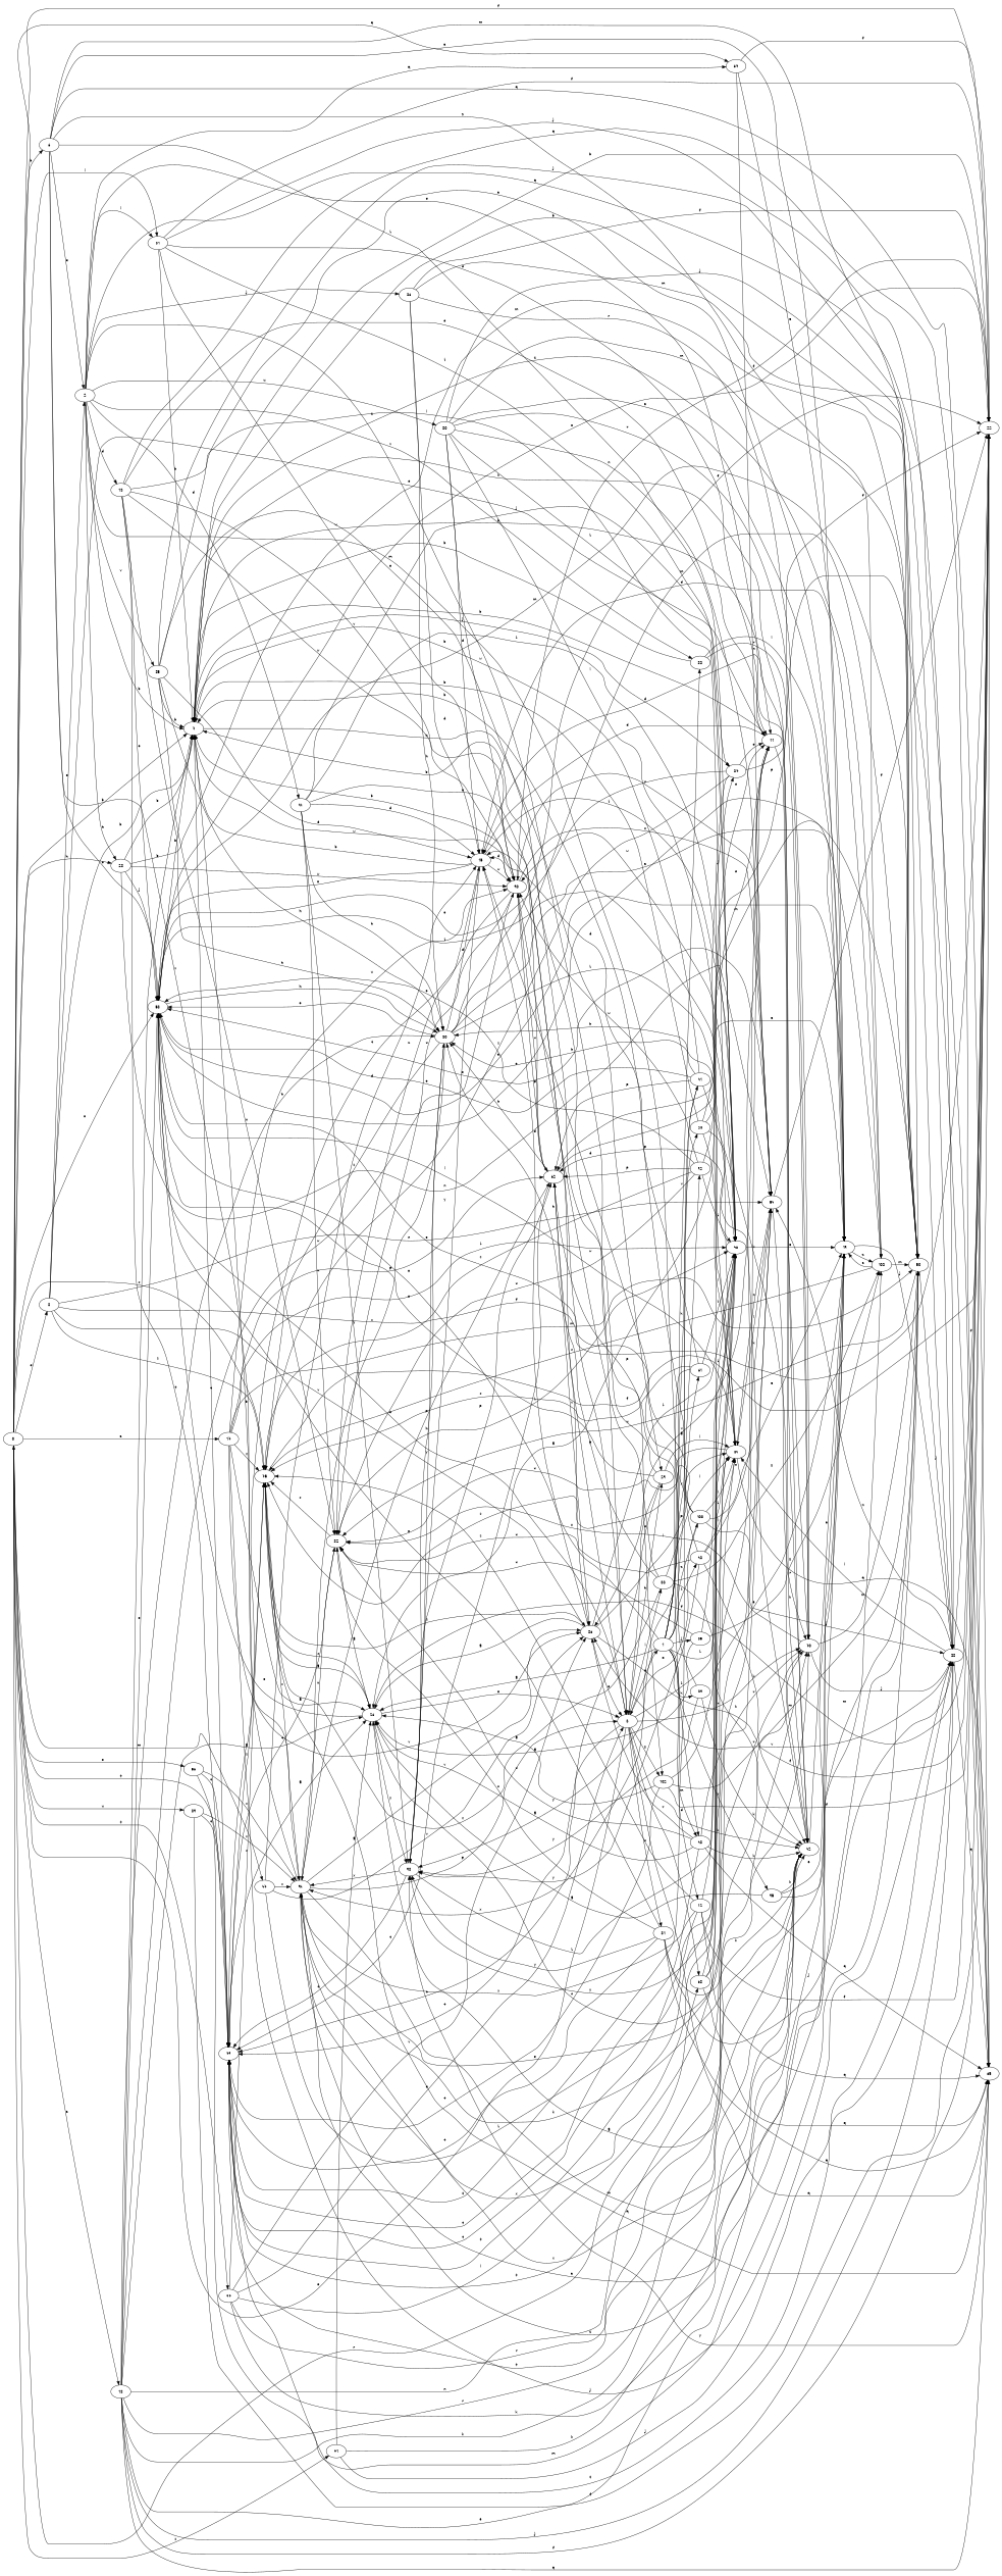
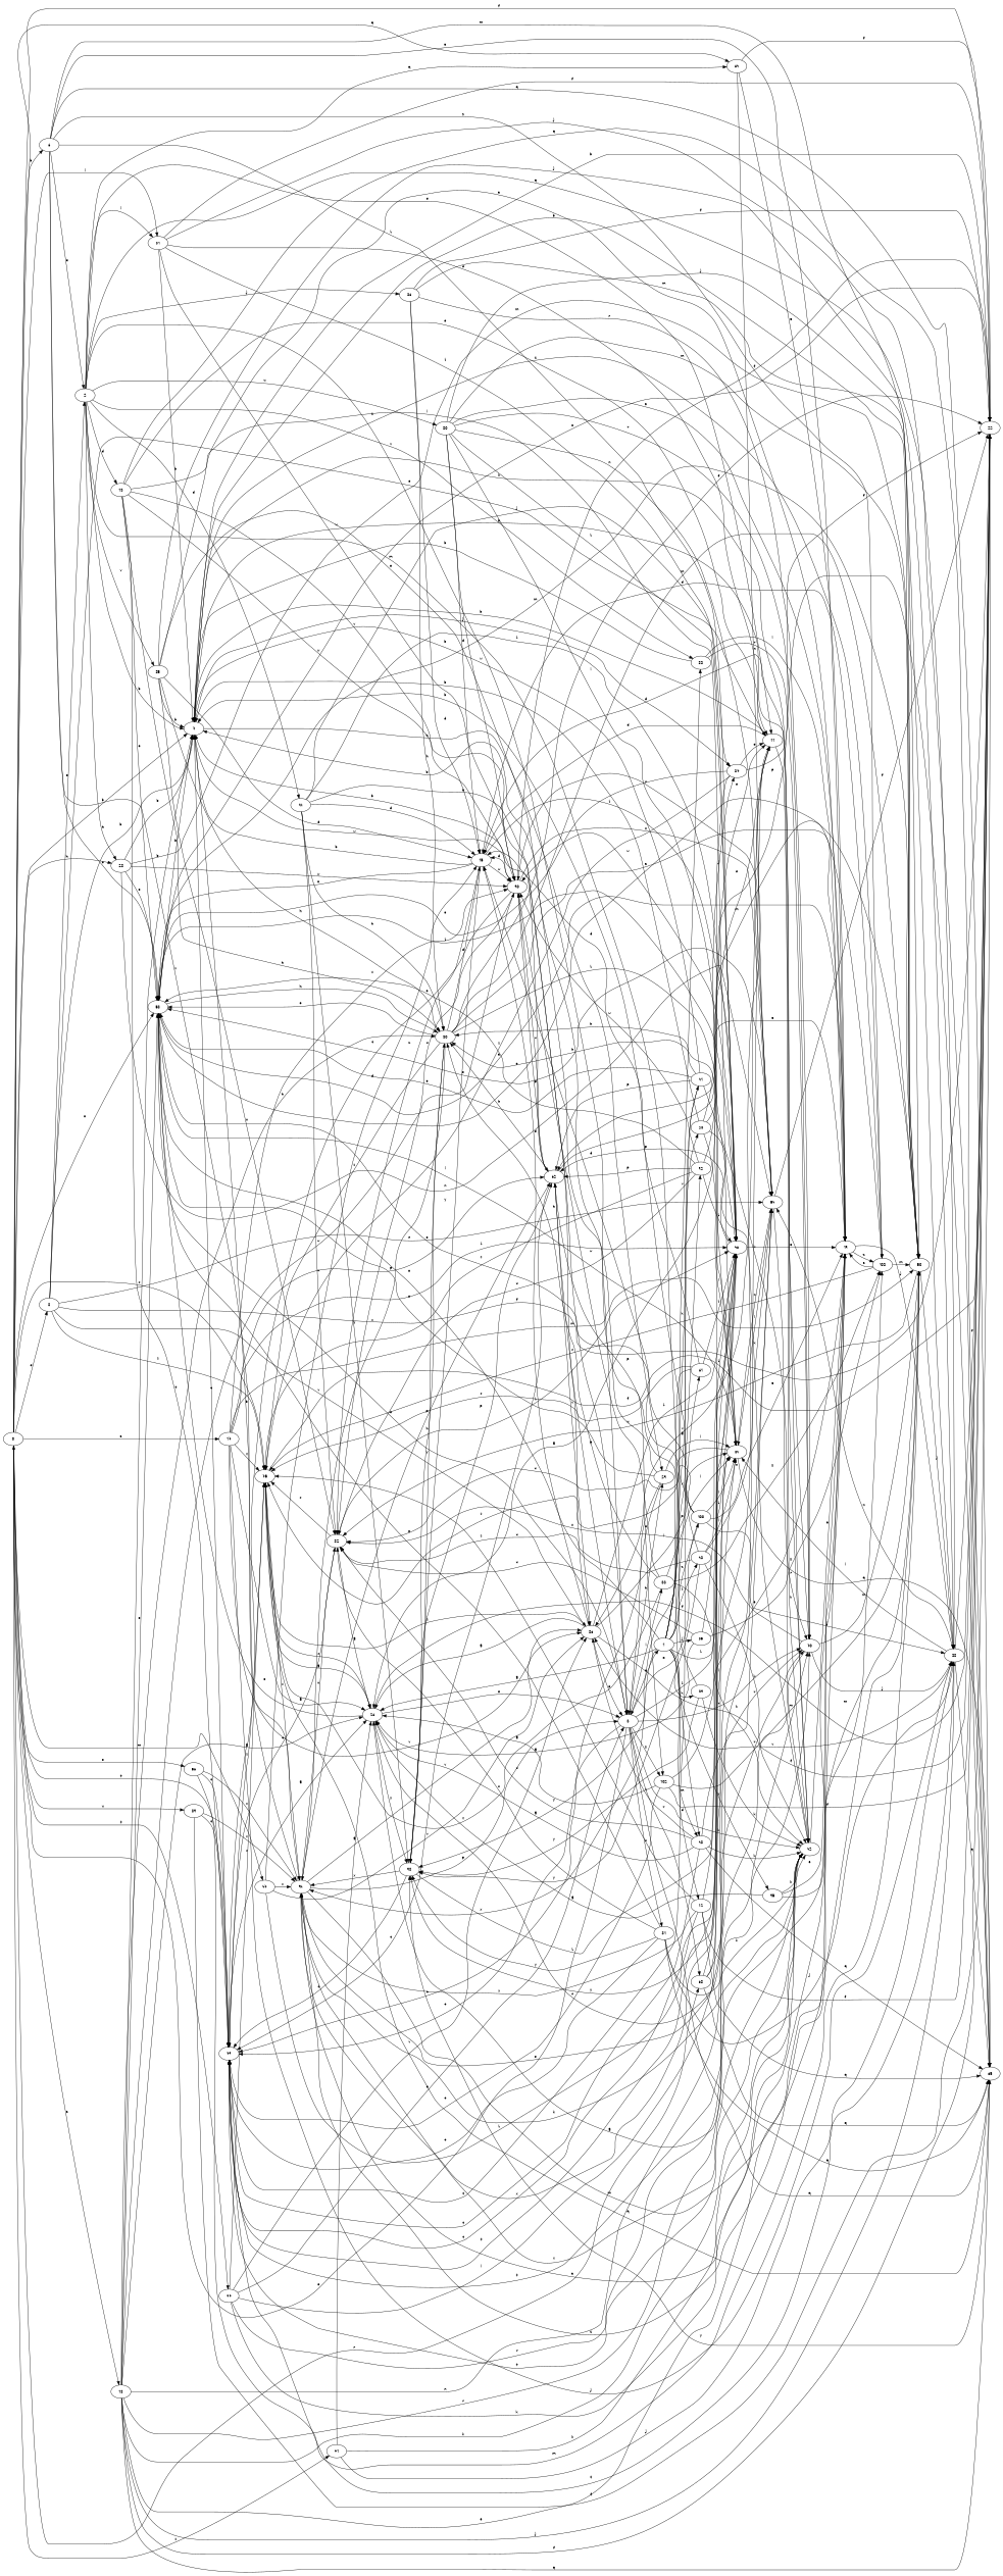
  strict digraph {
    fontname="Patrick Hand"
    rankdir=LR
    node [fontname="Patrick Hand"]
    edge [fontname="Patrick Hand"]
    0
    6
    7
    8
    17
    18
    22
    28
    31
    47
    56
    58
-   64 [label=67]
+   64
    68
    71
    75
    77
    79
    89
    46
    94
    2
    65
    19
    50
    103
    29
    42
    37
    90
    11
    54
    86
    26
    62
    38
    70
    30
    15
    3
    34
    1
    12
    23
    35
    39
    41
    43
    48
    61
    83
    92
    95
    100
    98
    82
    13
    n58 [label=44]
    36
    80
    85
    102
    33
    81
    0 -> 6 [label=b]
    0 -> 7 [label=b]
    0 -> 8 [label=c]
    0 -> 17 [label=e]
    0 -> 18 [label=e]
    0 -> 22 [label=f]
    0 -> 28 [label=h]
    0 -> 31 [label=i]
    0 -> 47 [label=m]
    0 -> 56 [label=o]
    0 -> 58 [label=o]
    0 -> 64 [label=q]
    0 -> 68 [label=r]
    0 -> 71 [label=s]
    0 -> 75 [label=s]
    0 -> 77 [label=t]
    0 -> 79 [label=t]
    0 -> 89 [label=w]
    6 -> 58 [label=o]
    6 -> 46 [label=l]
    6 -> 94 [label=x]
    6 -> 2 [label=a]
    6 -> 65 [label=q]
    6 -> 19 [label=e]
    6 -> 50 [label=m]
    6 -> 103 [label=z]
    7 -> 79 [label=t]
    7 -> 103 [label=z]
    7 -> 29 [label=h]
    7 -> 42 [label=k]
    7 -> 37 [label=j]
    7 -> 90 [label=w]
    8 -> 7 [label=b]
    8 -> 22 [label=f]
    8 -> 75 [label=s]
    8 -> 2 [label=a]
    8 -> 11 [label=c]
    8 -> 54 [label=n]
    8 -> 86 [label=v]
    17 -> 75 [label=s]
    17 -> 46 [label=l]
    17 -> 50 [label=m]
    17 -> 90 [label=w]
    17 -> 86 [label=v]
    17 -> 26 [label=g]
    17 -> 62 [label=p]
    17 -> 38 [label=j]
    18 -> 7 [label=b]
    18 -> 22 [label=f]
    18 -> 58 [label=o]
    18 -> 65 [label=q]
    18 -> 19 [label=e]
    18 -> 42 [label=k]
    18 -> 90 [label=w]
    18 -> 54 [label=n]
    18 -> 26 [label=g]
    18 -> 38 [label=j]
    18 -> 70 [label=r]
    18 -> 30 [label=h]
    22 -> 7 [label=b]
    22 -> 58 [label=o]
    28 -> 7 [label=b]
-   28 -> 58 [label=j]
+   28 -> 58 [label=o]
    28 -> 50 [label=m]
    28 -> 90 [label=w]
    28 -> 54 [label=n]
    31 -> 7 [label=b]
    31 -> 22 [label=f]
    31 -> 46 [label=l]
    31 -> 90 [label=w]
    31 -> 11 [label=c]
    31 -> 38 [label=j]
    47 -> 46 [label=l]
    47 -> 94 [label=x]
    47 -> 86 [label=v]
    47 -> 15 [label=d]
    56 -> 79 [label=t]
    56 -> 94 [label=x]
    56 -> 50 [label=m]
    58 -> 7 [label=b]
    58 -> 46 [label=l]
    58 -> 19 [label=e]
    58 -> 50 [label=m]
    58 -> 30 [label=h]
    58 -> 3 [label=a]
    58 -> 34 [label=i]
    64 -> 22 [label=f]
    64 -> 19 [label=e]
    64 -> 54 [label=n]
    68 -> 46 [label=l]
    68 -> 65 [label=q]
    68 -> 70 [label=r]
    68 -> 34 [label=i]
    71 -> 42 [label=k]
    71 -> 26 [label=g]
    71 -> 38 [label=j]
    75 -> 22 [label=f]
    75 -> 94 [label=x]
    75 -> 65 [label=q]
    75 -> 26 [label=g]
    77 -> 75 [label=s]
    77 -> 42 [label=k]
    77 -> 86 [label=v]
    77 -> 70 [label=r]
    77 -> 3 [label=a]
    77 -> 34 [label=i]
    79 -> 75 [label=s]
    79 -> 26 [label=g]
    89 -> 22 [label=f]
    89 -> 79 [label=t]
    89 -> 94 [label=x]
    46 -> 79 [label=t]
    46 -> 19 [label=e]
    46 -> 90 [label=w]
    46 -> 62 [label=p]
    94 -> 7 [label=b]
    94 -> 19 [label=e]
    94 -> 50 [label=m]
    94 -> 103 [label=z]
    94 -> 42 [label=k]
    94 -> 11 [label=c]
    94 -> 86 [label=v]
    94 -> 62 [label=p]
    94 -> 3 [label=p]
    94 -> 82 [label=u]
    2 -> 7 [label=b]
    2 -> 28 [label=h]
    2 -> 31 [label=i]
    2 -> 64 [label=q]
    2 -> 65 [label=q]
    2 -> 11 [label=c]
    2 -> 48 [label=m]
    2 -> 83 [label=v]
    2 -> 13 [label=d]
    2 -> n58 [label=d]
    2 -> 36 [label=j]
    2 -> 80 [label=u]
    2 -> 85 [label=v]
    2 -> 102 [label=z]
    65 -> 62 [label=p]
    65 -> 98 [label=y]
    19 -> 103 [label=z]
    19 -> 26 [label=g]
    19 -> 38 [label=j]
    50 -> 7 [label=b]
    50 -> 38 [label=j]
    50 -> 82 [label=u]
    103 -> 58 [label=o]
    103 -> 75 [label=s]
    103 -> 19 [label=e]
    103 -> 50 [label=m]
    103 -> 15 [label=d]
    29 -> 7 [label=b]
    29 -> 58 [label=o]
    29 -> 79 [label=t]
    29 -> 3 [label=a]
    29 -> 34 [label=i]
    42 -> 7 [label=b]
    42 -> 79 [label=t]
    42 -> 94 [label=x]
    42 -> 19 [label=e]
    37 -> 22 [label=f]
    37 -> 58 [label=o]
    37 -> 75 [label=s]
    37 -> 11 [label=c]
    37 -> 26 [label=g]
    90 -> 22 [label=f]
    90 -> 79 [label=t]
    90 -> 54 [label=n]
    90 -> 62 [label=p]
    90 -> 15 [label=d]
    90 -> 82 [label=u]
    11 -> 7 [label=b]
    11 -> 42 [label=k]
    11 -> 86 [label=v]
    11 -> 15 [label=d]
    11 -> 98 [label=y]
    54 -> 22 [label=f]
    54 -> 58 [label=o]
    54 -> 90 [label=w]
    54 -> 70 [label=r]
    54 -> 34 [label=i]
    86 -> 22 [label=f]
    86 -> 75 [label=s]
    86 -> 46 [label=l]
    86 -> 26 [label=g]
    86 -> 15 [label=d]
    86 -> 3 [label=a]
    86 -> 34 [label=i]
    26 -> 22 [label=f]
    26 -> 58 [label=o]
    26 -> 75 [label=s]
    26 -> 54 [label=n]
    26 -> 3 [label=a]
    26 -> 98 [label=y]
    62 -> 7 [label=b]
    62 -> 79 [label=t]
    62 -> 50 [label=m]
    62 -> 90 [label=w]
    62 -> 86 [label=v]
    62 -> 30 [label=h]
    38 -> 22 [label=f]
    38 -> 79 [label=t]
    38 -> 65 [label=q]
    38 -> 54 [label=n]
    38 -> 86 [label=v]
    38 -> 34 [label=i]
    70 -> 79 [label=t]
    70 -> 50 [label=m]
    70 -> 38 [label=j]
    70 -> 15 [label=d]
    70 -> 82 [label=u]
    30 -> 22 [label=f]
    30 -> 58 [label=o]
    30 -> 75 [label=s]
    30 -> 46 [label=l]
    30 -> 94 [label=x]
    30 -> 19 [label=e]
    30 -> 50 [label=m]
    30 -> 15 [label=d]
    30 -> 98 [label=y]
    15 -> 7 [label=b]
    15 -> 58 [label=o]
    15 -> 46 [label=l]
    15 -> 90 [label=w]
    15 -> 98 [label=y]
    15 -> 82 [label=u]
    3 -> 0 [label=a]
    3 -> 68 [label=r]
    3 -> 79 [label=t]
    3 -> 46 [label=l]
    3 -> 65 [label=q]
    3 -> 29 [label=h]
    3 -> 42 [label=k]
    3 -> 62 [label=p]
    3 -> 70 [label=r]
    3 -> 1 [label=a]
    3 -> 102 [label=z]
    3 -> 33 [label=i]
    3 -> 81 [label=u]
    34 -> 94 [label=x]
    34 -> 65 [label=q]
    34 -> 54 [label=n]
    34 -> 30 [label=h]
    34 -> 82 [label=u]
    1 -> 58 [label=o]
    1 -> 46 [label=l]
    1 -> 94 [label=x]
    1 -> 26 [label=g]
    1 -> 12 [label=d]
    1 -> 23 [label=g]
    1 -> 35 [label=j]
    1 -> 39 [label=k]
    1 -> 41 [label=k]
    1 -> 43 [label=l]
    1 -> 48 [label=m]
    1 -> 61 [label=p]
    1 -> 83 [label=v]
    1 -> 92 [label=x]
    1 -> 95 [label=y]
    1 -> 100 [label=z]
    12 -> 22 [label=f]
    12 -> 75 [label=s]
    12 -> 79 [label=t]
    12 -> 94 [label=x]
    12 -> 65 [label=q]
    12 -> 37 [label=j]
    23 -> 7 [label=b]
    23 -> 19 [label=e]
    23 -> 42 [label=k]
    23 -> 11 [label=c]
    23 -> 34 [label=i]
    35 -> 46 [label=l]
    35 -> 103 [label=z]
    35 -> 26 [label=g]
    35 -> 82 [label=u]
    39 -> 42 [label=k]
    39 -> 62 [label=p]
    39 -> 98 [label=y]
    41 -> 7 [label=b]
    41 -> 58 [label=o]
    41 -> 79 [label=t]
    41 -> 42 [label=k]
    41 -> 62 [label=p]
    41 -> 30 [label=h]
    43 -> 58 [label=o]
    43 -> 42 [label=k]
    43 -> 54 [label=n]
    43 -> 34 [label=i]
    43 -> 98 [label=y]
    43 -> 82 [label=u]
    48 -> 79 [label=t]
    48 -> 65 [label=q]
    48 -> 42 [label=k]
    48 -> 86 [label=v]
    48 -> 26 [label=g]
    48 -> 70 [label=r]
    48 -> 82 [label=u]
    61 -> 75 [label=s]
    61 -> 46 [label=l]
    61 -> 15 [label=d]
    61 -> 98 [label=y]
    83 -> 7 [label=b]
    83 -> 19 [label=i]
    83 -> 70 [label=r]
    92 -> 58 [label=o]
    92 -> 75 [label=s]
    92 -> 46 [label=l]
    92 -> 90 [label=w]
    92 -> 11 [label=c]
    92 -> 62 [label=p]
    92 -> 82 [label=u]
    95 -> 19 [label=e]
    95 -> 50 [label=m]
    95 -> 42 [label=k]
    95 -> 26 [label=g]
    100 -> 7 [label=b]
    100 -> 75 [label=s]
    100 -> 19 [label=e]
    100 -> 38 [label=j]
    100 -> 15 [label=d]
    100 -> 3 [label=a]
    100 -> 34 [label=i]
    98 -> 79 [label=t]
    98 -> 46 [label=l]
    98 -> 94 [label=x]
    98 -> 62 [label=p]
    98 -> 30 [label=h]
    82 -> 75 [label=s]
    82 -> 79 [label=t]
    82 -> 46 [label=l]
    82 -> 26 [label=g]
    13 -> 58 [label=o]
    13 -> 79 [label=t]
    13 -> 65 [label=q]
    13 -> 90 [label=w]
    13 -> 11 [label=c]
    13 -> 86 [label=v]
    13 -> 30 [label=h]
    13 -> 34 [label=i]
    n58 -> 46 [label=l]
    n58 -> 37 [label=j]
    n58 -> 30 [label=h]
    n58 -> 15 [label=d]
    n58 -> 3 [label=a]
    n58 -> 98 [label=y]
    n58 -> 82 [label=u]
    36 -> 22 [label=f]
    36 -> 50 [label=m]
    36 -> 70 [label=r]
    36 -> 30 [label=h]
    36 -> 15 [label=d]
    80 -> 46 [label=l]
    80 -> 19 [label=e]
    80 -> 50 [label=m]
    80 -> 90 [label=w]
    80 -> 54 [label=n]
    80 -> 38 [label=j]
    80 -> 70 [label=r]
    80 -> 15 [label=d]
    80 -> 34 [label=i]
    85 -> 7 [label=b]
    85 -> 19 [label=e]
    85 -> 38 [label=j]
    85 -> 30 [label=h]
    85 -> 15 [label=d]
    85 -> 3 [label=a]
    85 -> 82 [label=u]
    102 -> 22 [label=f]
    102 -> 79 [label=t]
    102 -> 19 [label=e]
    102 -> 50 [label=m]
    102 -> 26 [label=g]
    33 -> 75 [label=s]
    33 -> 103 [label=z]
    33 -> 42 [label=k]
    33 -> 90 [label=w]
    33 -> 30 [label=h]
    33 -> 34 [label=i]
    81 -> 58 [label=o]
    81 -> 79 [label=t]
    81 -> 65 [label=q]
    81 -> 42 [label=k]
    81 -> 38 [label=j]
    81 -> 98 [label=y]
    81 -> 82 [label=u]
  }
